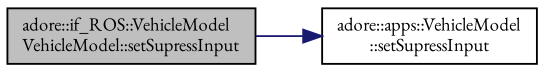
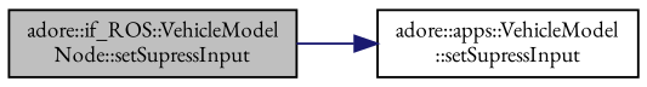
  digraph {
    rankdir=LR
    fontname="EB Garamond"
    node [color=black fontname="EB Garamond" fontsize=10 shape=record style=filled]
-   n1 [fillcolor=grey75 fontcolor=black height=0.2 label="adore::if_ROS::VehicleModel\lVehicleModel::setSupressInput" width=0.4]
+   n1 [fillcolor=grey75 fontcolor=black height=0.2 label="adore::if_ROS::VehicleModel\lNode::setSupressInput" width=0.4]
    n2 [fillcolor=white height=0.2 label="adore::apps::VehicleModel\l::setSupressInput" width=0.4]
    n1 -> n2 [color=midnightblue fontname="EB Garamond" fontsize=10 labelfontname=Helvetica labelfontsize=10 style=solid]
  }
